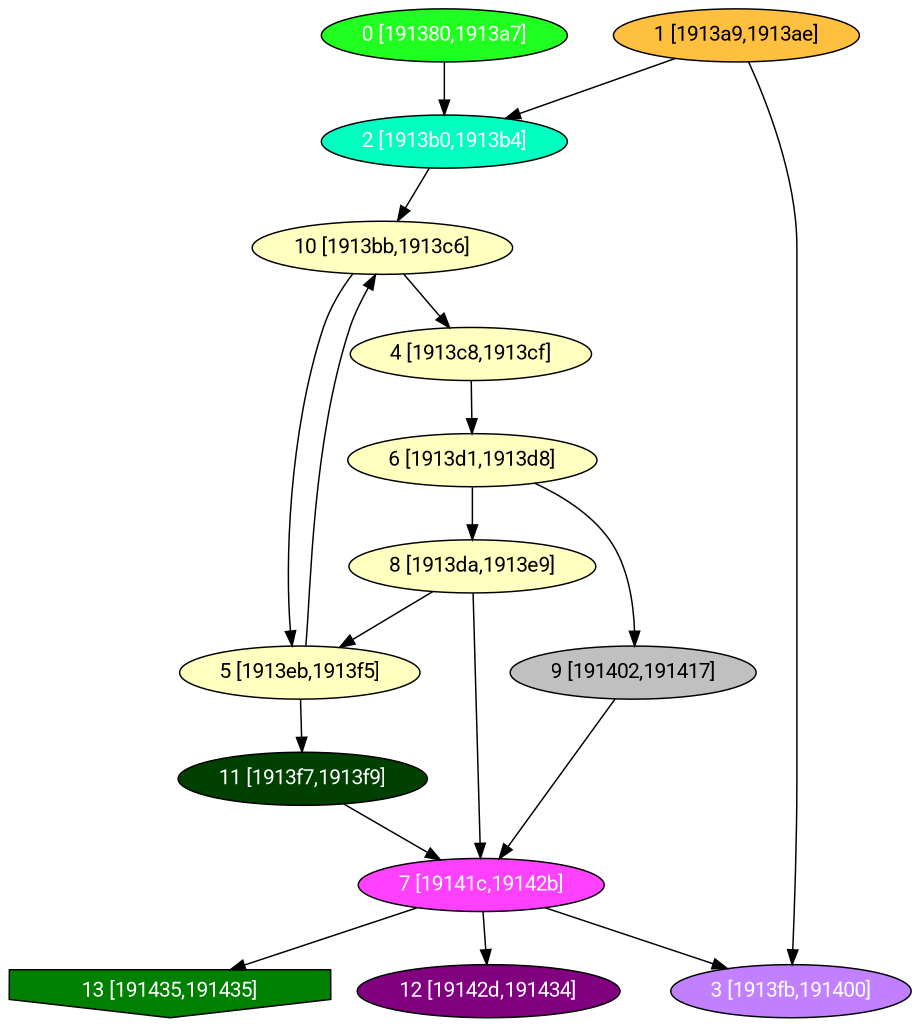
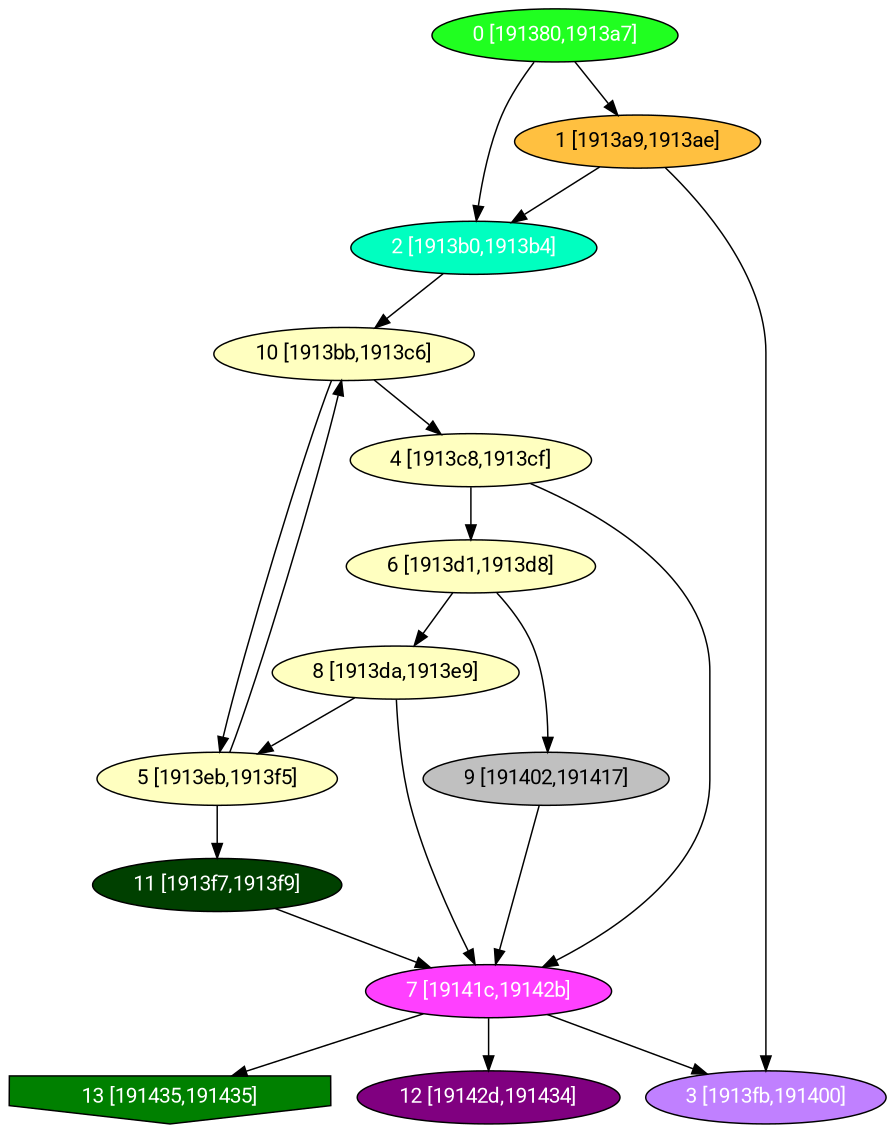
  digraph {
    fontname=Roboto
    node [fillcolor="#FFFFC0" fontcolor="#ffffff" fontname=Roboto shape=oval style=filled]
    edge [fontname=Roboto]
    n1 [fillcolor="#20FF20" label="0 [191380,1913a7]"]
    n2 [fillcolor="#FFC040" fontcolor="#000000" label="1 [1913a9,1913ae]"]
    n3 [fillcolor="#00FFC0" label="2 [1913b0,1913b4]"]
    n4 [fillcolor="#C080FF" label="3 [1913fb,191400]"]
    n5 [fontcolor="#000000" label="10 [1913bb,1913c6]"]
    n6 [fontcolor="#000000" label="4 [1913c8,1913cf]"]
    n7 [fontcolor="#000000" label="5 [1913eb,1913f5]"]
    n8 [fillcolor="#FF40FF" label="7 [19141c,19142b]"]
    n9 [fillcolor="#800080" label="12 [19142d,191434]"]
    n10 [fillcolor="#008000" label="13 [191435,191435]" shape=invhouse]
    n11 [fontcolor="#000000" label="6 [1913d1,1913d8]"]
    n12 [fontcolor="#000000" label="8 [1913da,1913e9]"]
    n13 [fillcolor="#C0C0C0" fontcolor="#000000" label="9 [191402,191417]"]
    n14 [fillcolor="#004000" label="11 [1913f7,1913f9]"]
+   n1 -> n2
    n1 -> n3
    n2 -> n3
    n2 -> n4
    n3 -> n5
    n5 -> n6
    n5 -> n7
+   n6 -> n8
    n6 -> n11
    n7 -> n5
    n7 -> n14
    n8 -> n4
    n8 -> n9
    n8 -> n10
    n11 -> n12
    n11 -> n13
    n12 -> n7
    n12 -> n8
    n13 -> n8
    n14 -> n8
  }
